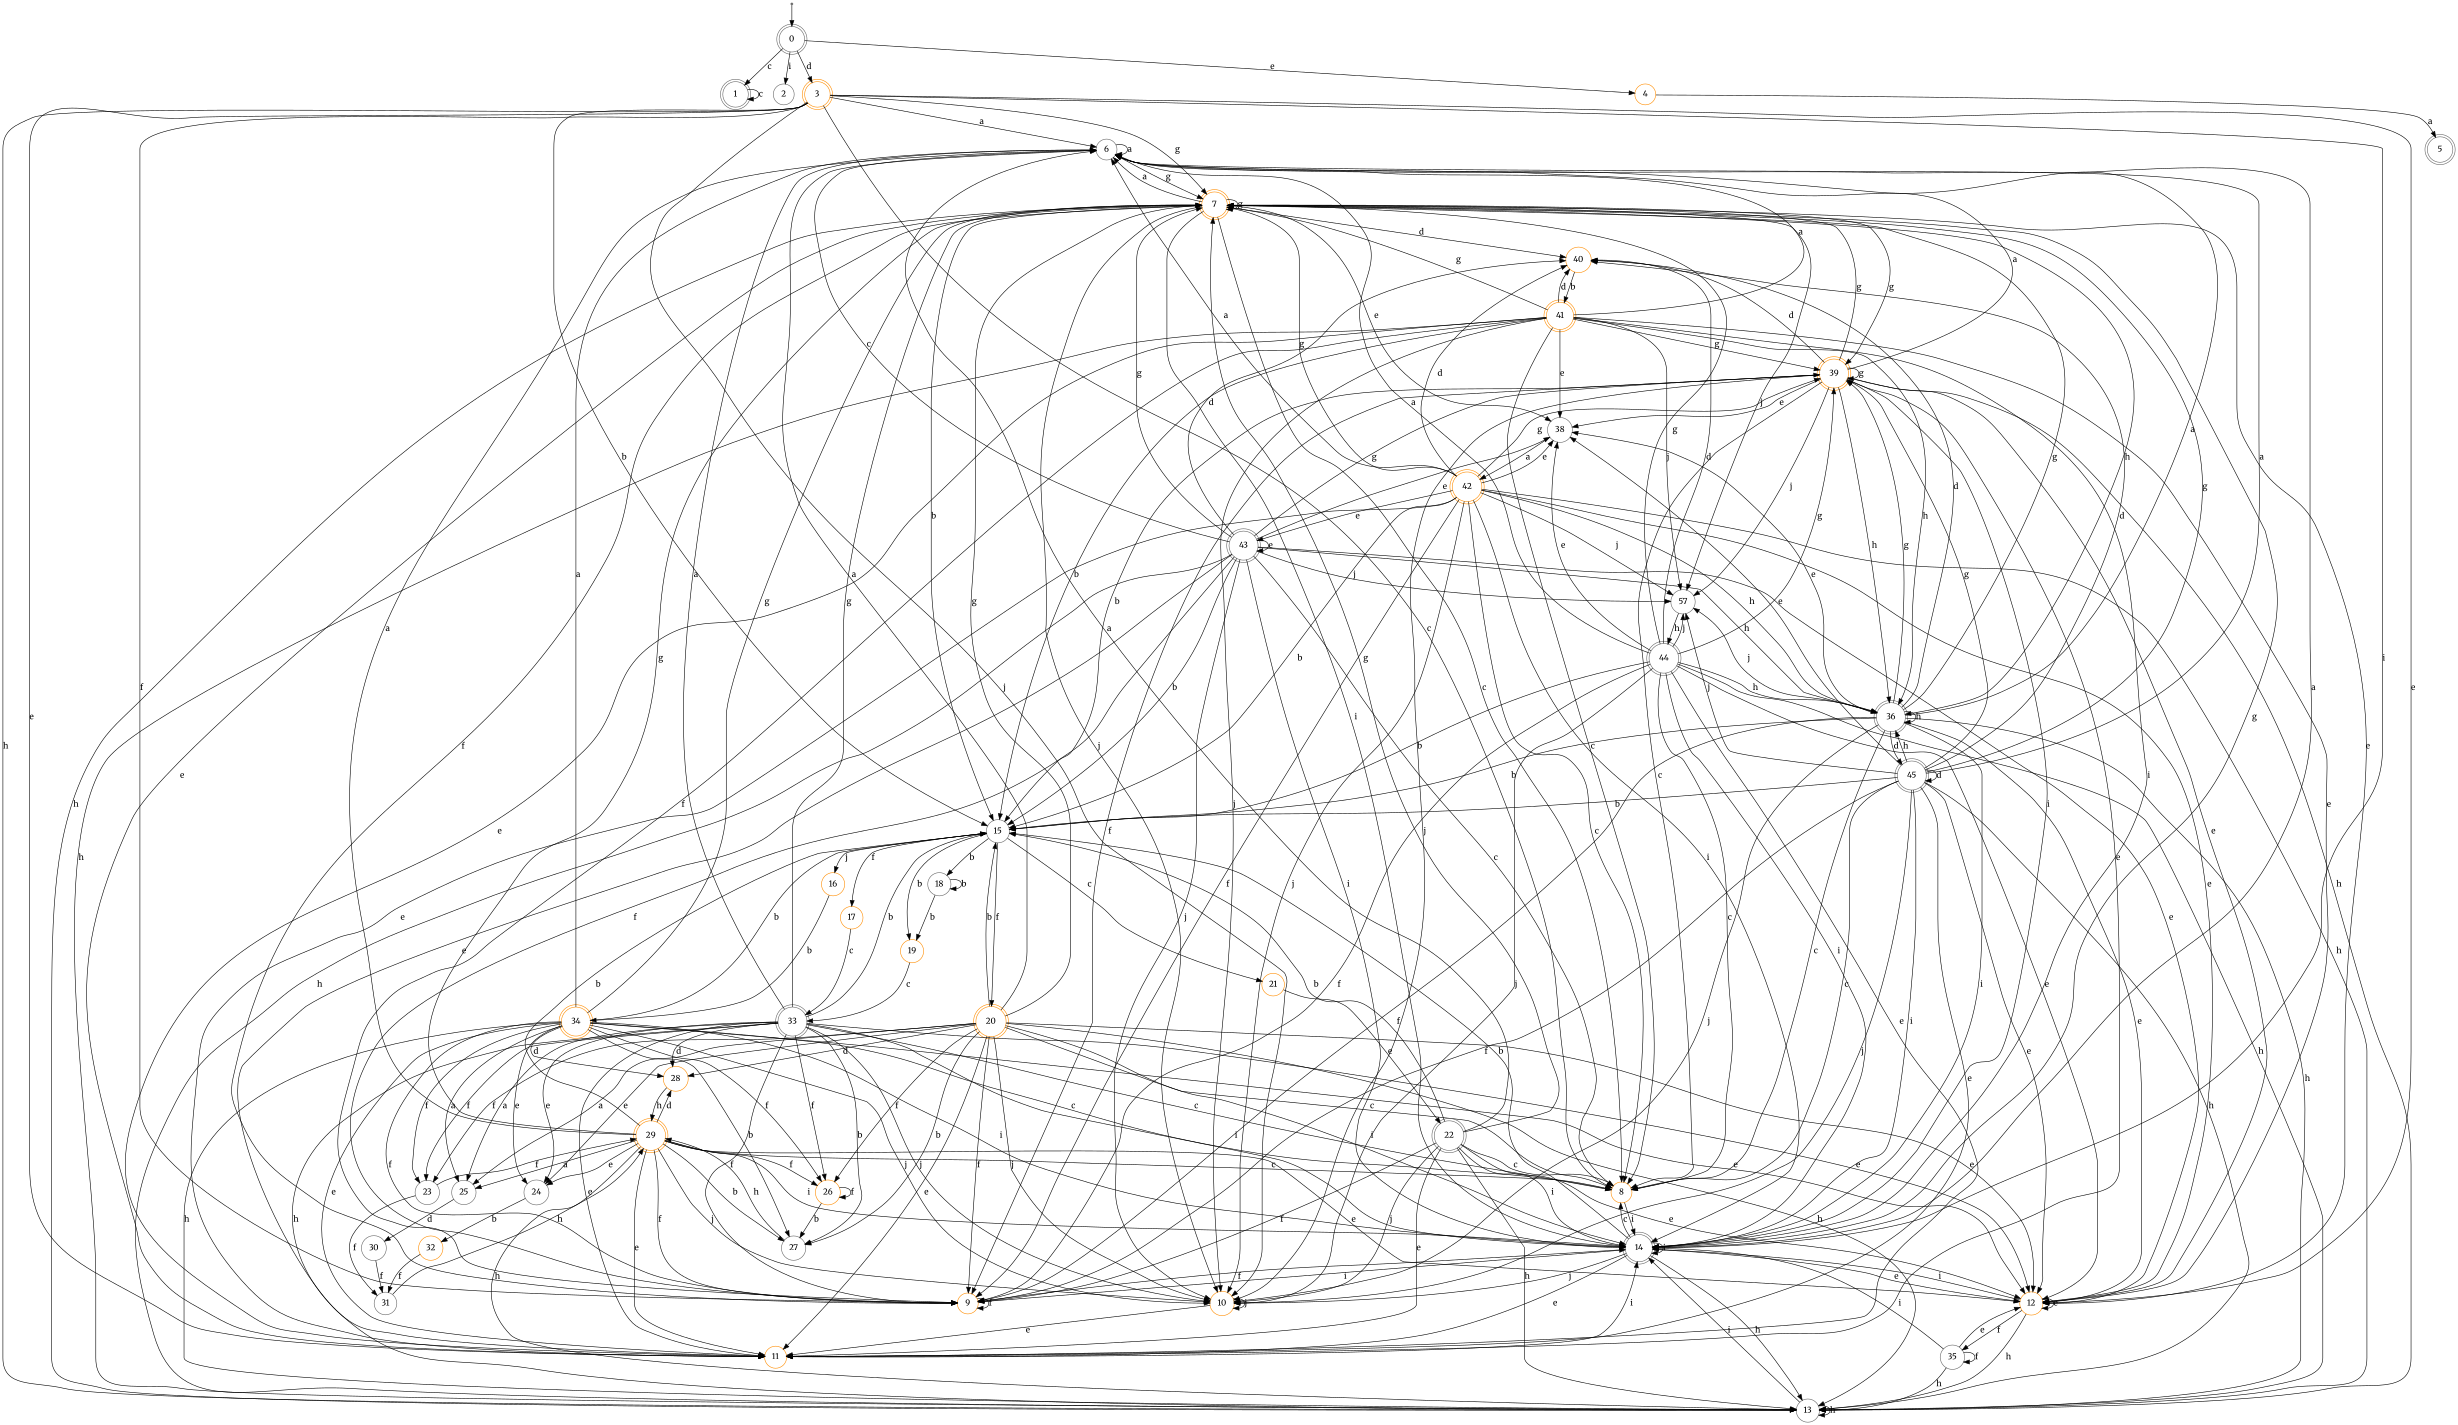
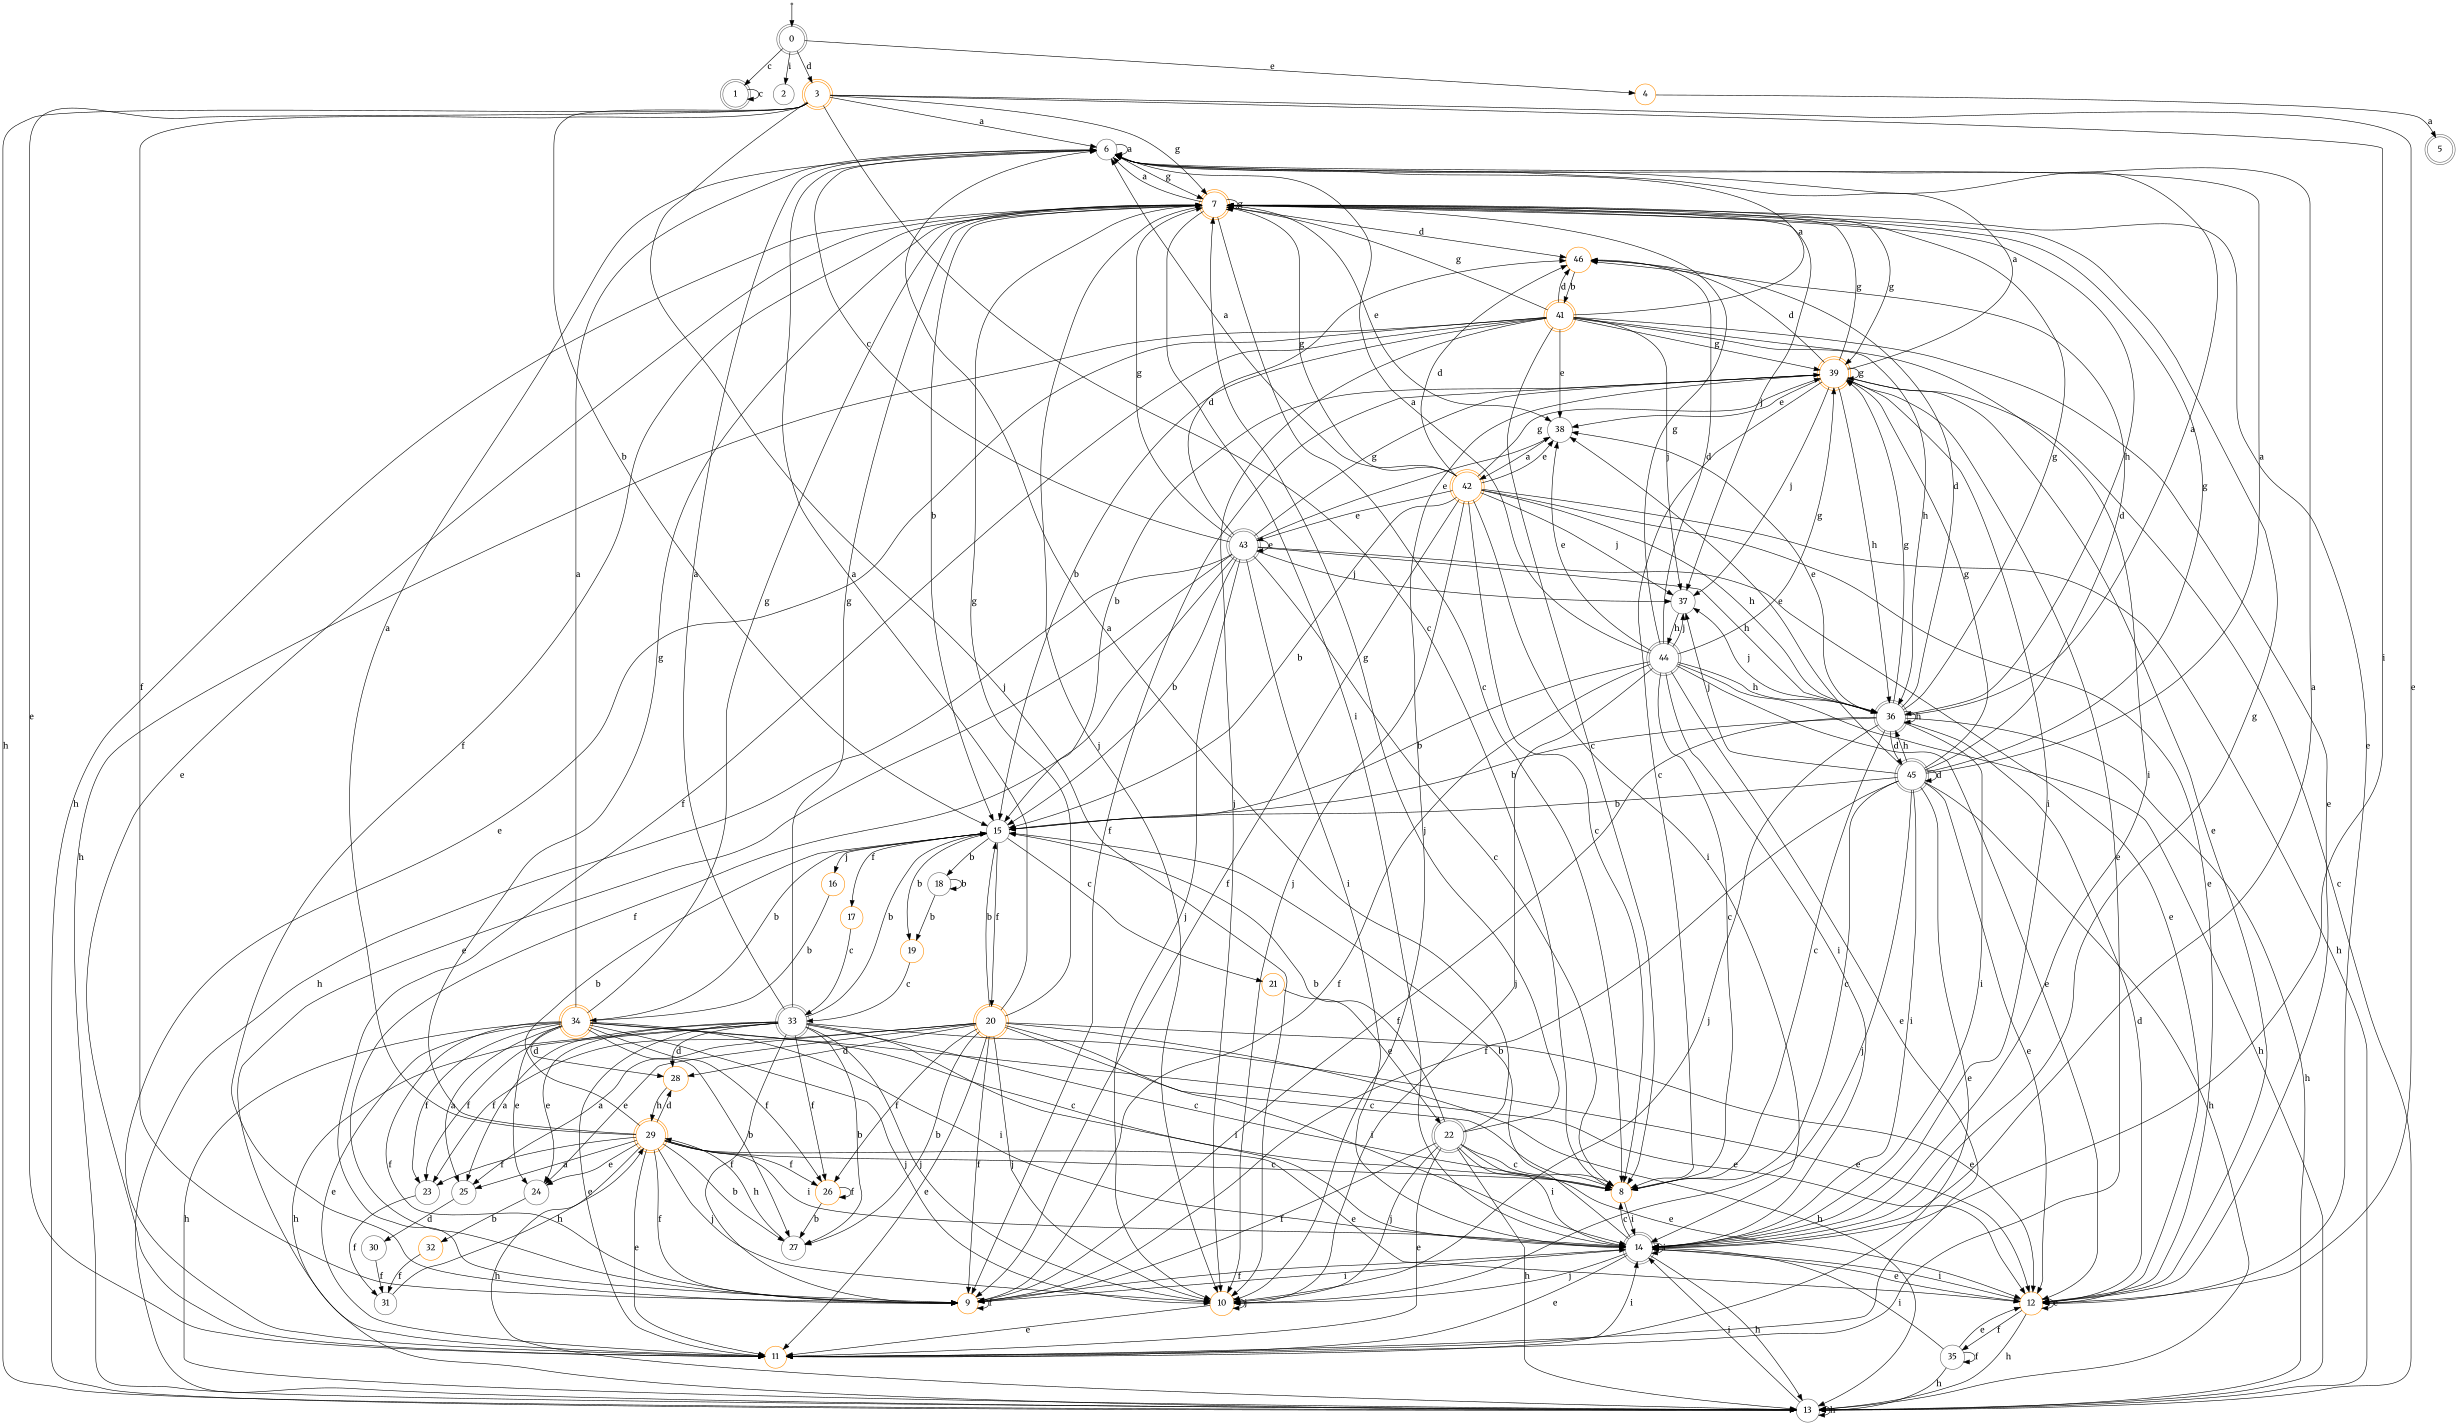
  digraph {
    fontname=Merriweather
    rankdir=TB
    node [color=gray40 fontname=Merriweather shape=circle]
    edge [fontname=Merriweather]
    dummy0 [shape=point]
    0 [shape=doublecircle]
    1 [shape=doublecircle]
    2
    3 [color=darkorange shape=doublecircle]
    4 [color=darkorange]
    6
    7 [color=darkorange shape=doublecircle]
    8 [color=darkorange]
    9 [color=darkorange]
    10 [color=darkorange]
    11 [color=darkorange]
    12 [color=darkorange]
    13
    14 [shape=doublecircle]
    15
    5 [shape=doublecircle]
    36 [shape=doublecircle]
-   37 [label=57]
+   37
    38
    39 [color=darkorange shape=doublecircle]
-   40 [color=darkorange]
+   40 [color=darkorange label=46]
    35
    16 [color=darkorange]
    17 [color=darkorange]
    18
    19 [color=darkorange]
    20 [color=darkorange shape=doublecircle]
    21 [color=darkorange]
    45 [shape=doublecircle]
    44 [shape=doublecircle]
    42 [color=darkorange shape=doublecircle]
    41 [color=darkorange shape=doublecircle]
    34 [color=darkorange shape=doublecircle]
    33 [shape=doublecircle]
    23
    24
    25
    26 [color=darkorange]
    27
    28 [color=darkorange]
    22 [shape=doublecircle]
    31
    32 [color=darkorange]
    30
    29 [color=darkorange shape=doublecircle]
    43 [shape=doublecircle]
    dummy0 -> 0
    0 -> 1 [label=c]
    0 -> 2 [label=i]
    0 -> 3 [label=d]
    0 -> 4 [label=e]
    1 -> 1 [label=c]
    3 -> 6 [label=a]
    3 -> 7 [label=g]
    3 -> 8 [label=c]
    3 -> 9 [label=f]
    3 -> 10 [label=j]
    3 -> 11 [label=e]
    3 -> 12 [label=e]
    3 -> 13 [label=h]
    3 -> 14 [label=i]
    3 -> 15 [label=b]
    4 -> 5 [label=a]
    6 -> 6 [label=a]
    6 -> 7 [label=g]
    7 -> 6 [label=a]
    7 -> 7 [label=g]
    7 -> 8 [label=c]
    7 -> 9 [label=f]
    7 -> 10 [label=j]
    7 -> 11 [label=e]
    7 -> 12 [label=e]
    7 -> 13 [label=h]
    7 -> 14 [label=i]
    7 -> 15 [label=b]
    7 -> 36 [label=h]
    7 -> 37 [label=j]
    7 -> 38 [label=e]
    7 -> 39 [label=g]
    7 -> 40 [label=d]
    8 -> 14 [label=i]
    9 -> 9 [label=f]
    9 -> 14 [label=i]
    10 -> 10 [label=j]
    10 -> 11 [label=e]
    11 -> 14 [label=i]
    12 -> 12 [label=e]
    12 -> 13 [label=h]
    12 -> 14 [label=i]
    12 -> 35 [label=f]
    13 -> 13 [label=h]
    13 -> 14 [label=i]
    14 -> 6 [label=a]
    14 -> 7 [label=g]
    14 -> 8 [label=c]
    14 -> 9 [label=f]
    14 -> 10 [label=j]
    14 -> 11 [label=e]
    14 -> 12 [label=e]
    14 -> 13 [label=h]
    14 -> 14 [label=i]
    14 -> 15 [label=b]
    15 -> 16 [label=j]
    15 -> 17 [label=f]
    15 -> 18 [label=b]
    15 -> 19 [label=b]
    15 -> 20 [label=f]
    15 -> 21 [label=c]
    36 -> 6 [label=a]
    36 -> 7 [label=g]
    36 -> 8 [label=c]
    36 -> 9 [label=f]
    36 -> 10 [label=j]
-   36 -> 12 [label=e]
+   36 -> 12 [label=d]
    36 -> 13 [label=h]
    36 -> 14 [label=i]
    36 -> 15 [label=b]
    36 -> 36 [label=h]
    36 -> 37 [label=j]
    36 -> 38 [label=e]
    36 -> 39 [label=g]
    36 -> 40 [label=d]
    36 -> 45 [label=d]
    37 -> 44 [label=h]
    38 -> 42 [label=a]
    39 -> 6 [label=a]
    39 -> 7 [label=g]
    39 -> 8 [label=c]
    39 -> 9 [label=f]
    39 -> 10 [label=j]
    39 -> 11 [label=e]
    39 -> 12 [label=e]
-   39 -> 13 [label=h]
+   39 -> 13 [label=c]
    39 -> 14 [label=i]
    39 -> 15 [label=b]
    39 -> 36 [label=h]
    39 -> 37 [label=j]
    39 -> 38 [label=e]
    39 -> 39 [label=g]
    39 -> 40 [label=d]
    40 -> 41 [label=b]
    35 -> 12 [label=e]
    35 -> 13 [label=h]
    35 -> 14 [label=i]
    35 -> 35 [label=f]
    16 -> 34 [label=b]
    17 -> 33 [label=c]
    18 -> 18 [label=b]
    18 -> 19 [label=b]
    19 -> 33 [label=c]
    20 -> 6 [label=a]
    20 -> 7 [label=g]
    20 -> 8 [label=c]
    20 -> 9 [label=f]
    20 -> 10 [label=j]
    20 -> 11 [label=e]
    20 -> 12 [label=e]
    20 -> 13 [label=h]
    20 -> 14 [label=i]
    20 -> 15 [label=b]
    20 -> 23 [label=f]
    20 -> 24 [label=e]
    20 -> 25 [label=a]
    20 -> 26 [label=f]
    20 -> 27 [label=b]
    20 -> 28 [label=d]
    21 -> 22 [label=e]
    45 -> 6 [label=a]
    45 -> 7 [label=g]
    45 -> 8 [label=c]
    45 -> 9 [label=f]
    45 -> 10 [label=j]
    45 -> 11 [label=e]
    45 -> 12 [label=e]
    45 -> 13 [label=h]
    45 -> 14 [label=i]
    45 -> 15 [label=b]
    45 -> 36 [label=h]
    45 -> 37 [label=j]
    45 -> 38 [label=e]
    45 -> 39 [label=g]
    45 -> 40 [label=d]
    45 -> 45 [label=d]
    44 -> 6 [label=a]
    44 -> 7 [label=g]
    44 -> 8 [label=c]
    44 -> 9 [label=f]
    44 -> 10 [label=j]
    44 -> 11 [label=e]
    44 -> 12 [label=e]
    44 -> 13 [label=h]
    44 -> 14 [label=i]
    44 -> 15 [label=b]
    44 -> 36 [label=h]
    44 -> 37 [label=j]
    44 -> 38 [label=e]
    44 -> 39 [label=g]
    44 -> 40 [label=d]
    42 -> 6 [label=a]
    42 -> 7 [label=g]
    42 -> 8 [label=c]
    42 -> 9 [label=f]
    42 -> 10 [label=j]
-   42 -> 11 [label=e]
    42 -> 12 [label=e]
    42 -> 13 [label=h]
    42 -> 14 [label=i]
    42 -> 15 [label=b]
    42 -> 36 [label=h]
    42 -> 37 [label=j]
    42 -> 38 [label=e]
    42 -> 39 [label=g]
    42 -> 40 [label=d]
    42 -> 43 [label=e]
    41 -> 6 [label=a]
    41 -> 7 [label=g]
    41 -> 8 [label=c]
    41 -> 9 [label=f]
    41 -> 10 [label=j]
    41 -> 11 [label=e]
    41 -> 12 [label=e]
    41 -> 13 [label=h]
    41 -> 14 [label=i]
    41 -> 15 [label=b]
    41 -> 36 [label=h]
    41 -> 37 [label=j]
    41 -> 38 [label=e]
    41 -> 39 [label=g]
    41 -> 40 [label=d]
    34 -> 6 [label=a]
    34 -> 7 [label=g]
    34 -> 8 [label=c]
    34 -> 9 [label=f]
    34 -> 10 [label=j]
    34 -> 11 [label=e]
    34 -> 12 [label=e]
    34 -> 13 [label=h]
    34 -> 14 [label=i]
    34 -> 15 [label=b]
    34 -> 23 [label=f]
    34 -> 24 [label=e]
    34 -> 25 [label=a]
    34 -> 26 [label=f]
    34 -> 27 [label=b]
    34 -> 28 [label=d]
    33 -> 6 [label=a]
    33 -> 7 [label=g]
    33 -> 8 [label=c]
    33 -> 9 [label=f]
    33 -> 10 [label=j]
    33 -> 11 [label=e]
    33 -> 12 [label=e]
    33 -> 13 [label=h]
    33 -> 14 [label=i]
    33 -> 15 [label=b]
    33 -> 23 [label=f]
    33 -> 24 [label=e]
    33 -> 25 [label=a]
    33 -> 26 [label=f]
    33 -> 27 [label=b]
    33 -> 28 [label=d]
    23 -> 31 [label=f]
    24 -> 32 [label=b]
    25 -> 30 [label=d]
    26 -> 26 [label=f]
    26 -> 27 [label=b]
    27 -> 29 [label=h]
    28 -> 29 [label=h]
    22 -> 6 [label=a]
    22 -> 7 [label=g]
    22 -> 8 [label=c]
    22 -> 9 [label=f]
    22 -> 10 [label=j]
    22 -> 11 [label=e]
    22 -> 12 [label=e]
    22 -> 13 [label=h]
    22 -> 14 [label=i]
    22 -> 15 [label=b]
    31 -> 29 [label=h]
    32 -> 31 [label=f]
    30 -> 31 [label=f]
    29 -> 6 [label=a]
    29 -> 7 [label=g]
    29 -> 8 [label=c]
    29 -> 9 [label=f]
    29 -> 10 [label=j]
    29 -> 11 [label=e]
    29 -> 12 [label=e]
    29 -> 13 [label=h]
    29 -> 14 [label=i]
    29 -> 15 [label=b]
-   23 -> 29 [label=f]
+   29 -> 23 [label=f]
    29 -> 24 [label=e]
    29 -> 25 [label=a]
    29 -> 26 [label=f]
    29 -> 27 [label=b]
    29 -> 28 [label=d]
    43 -> 6 [label=c]
    43 -> 7 [label=g]
    43 -> 8 [label=c]
    43 -> 9 [label=f]
    43 -> 10 [label=j]
    43 -> 11 [label=e]
    43 -> 12 [label=e]
    43 -> 13 [label=h]
    43 -> 14 [label=i]
    43 -> 15 [label=b]
    43 -> 36 [label=h]
    43 -> 37 [label=j]
    43 -> 38 [label=e]
    43 -> 39 [label=g]
    43 -> 40 [label=d]
    43 -> 43 [label=e]
  }
